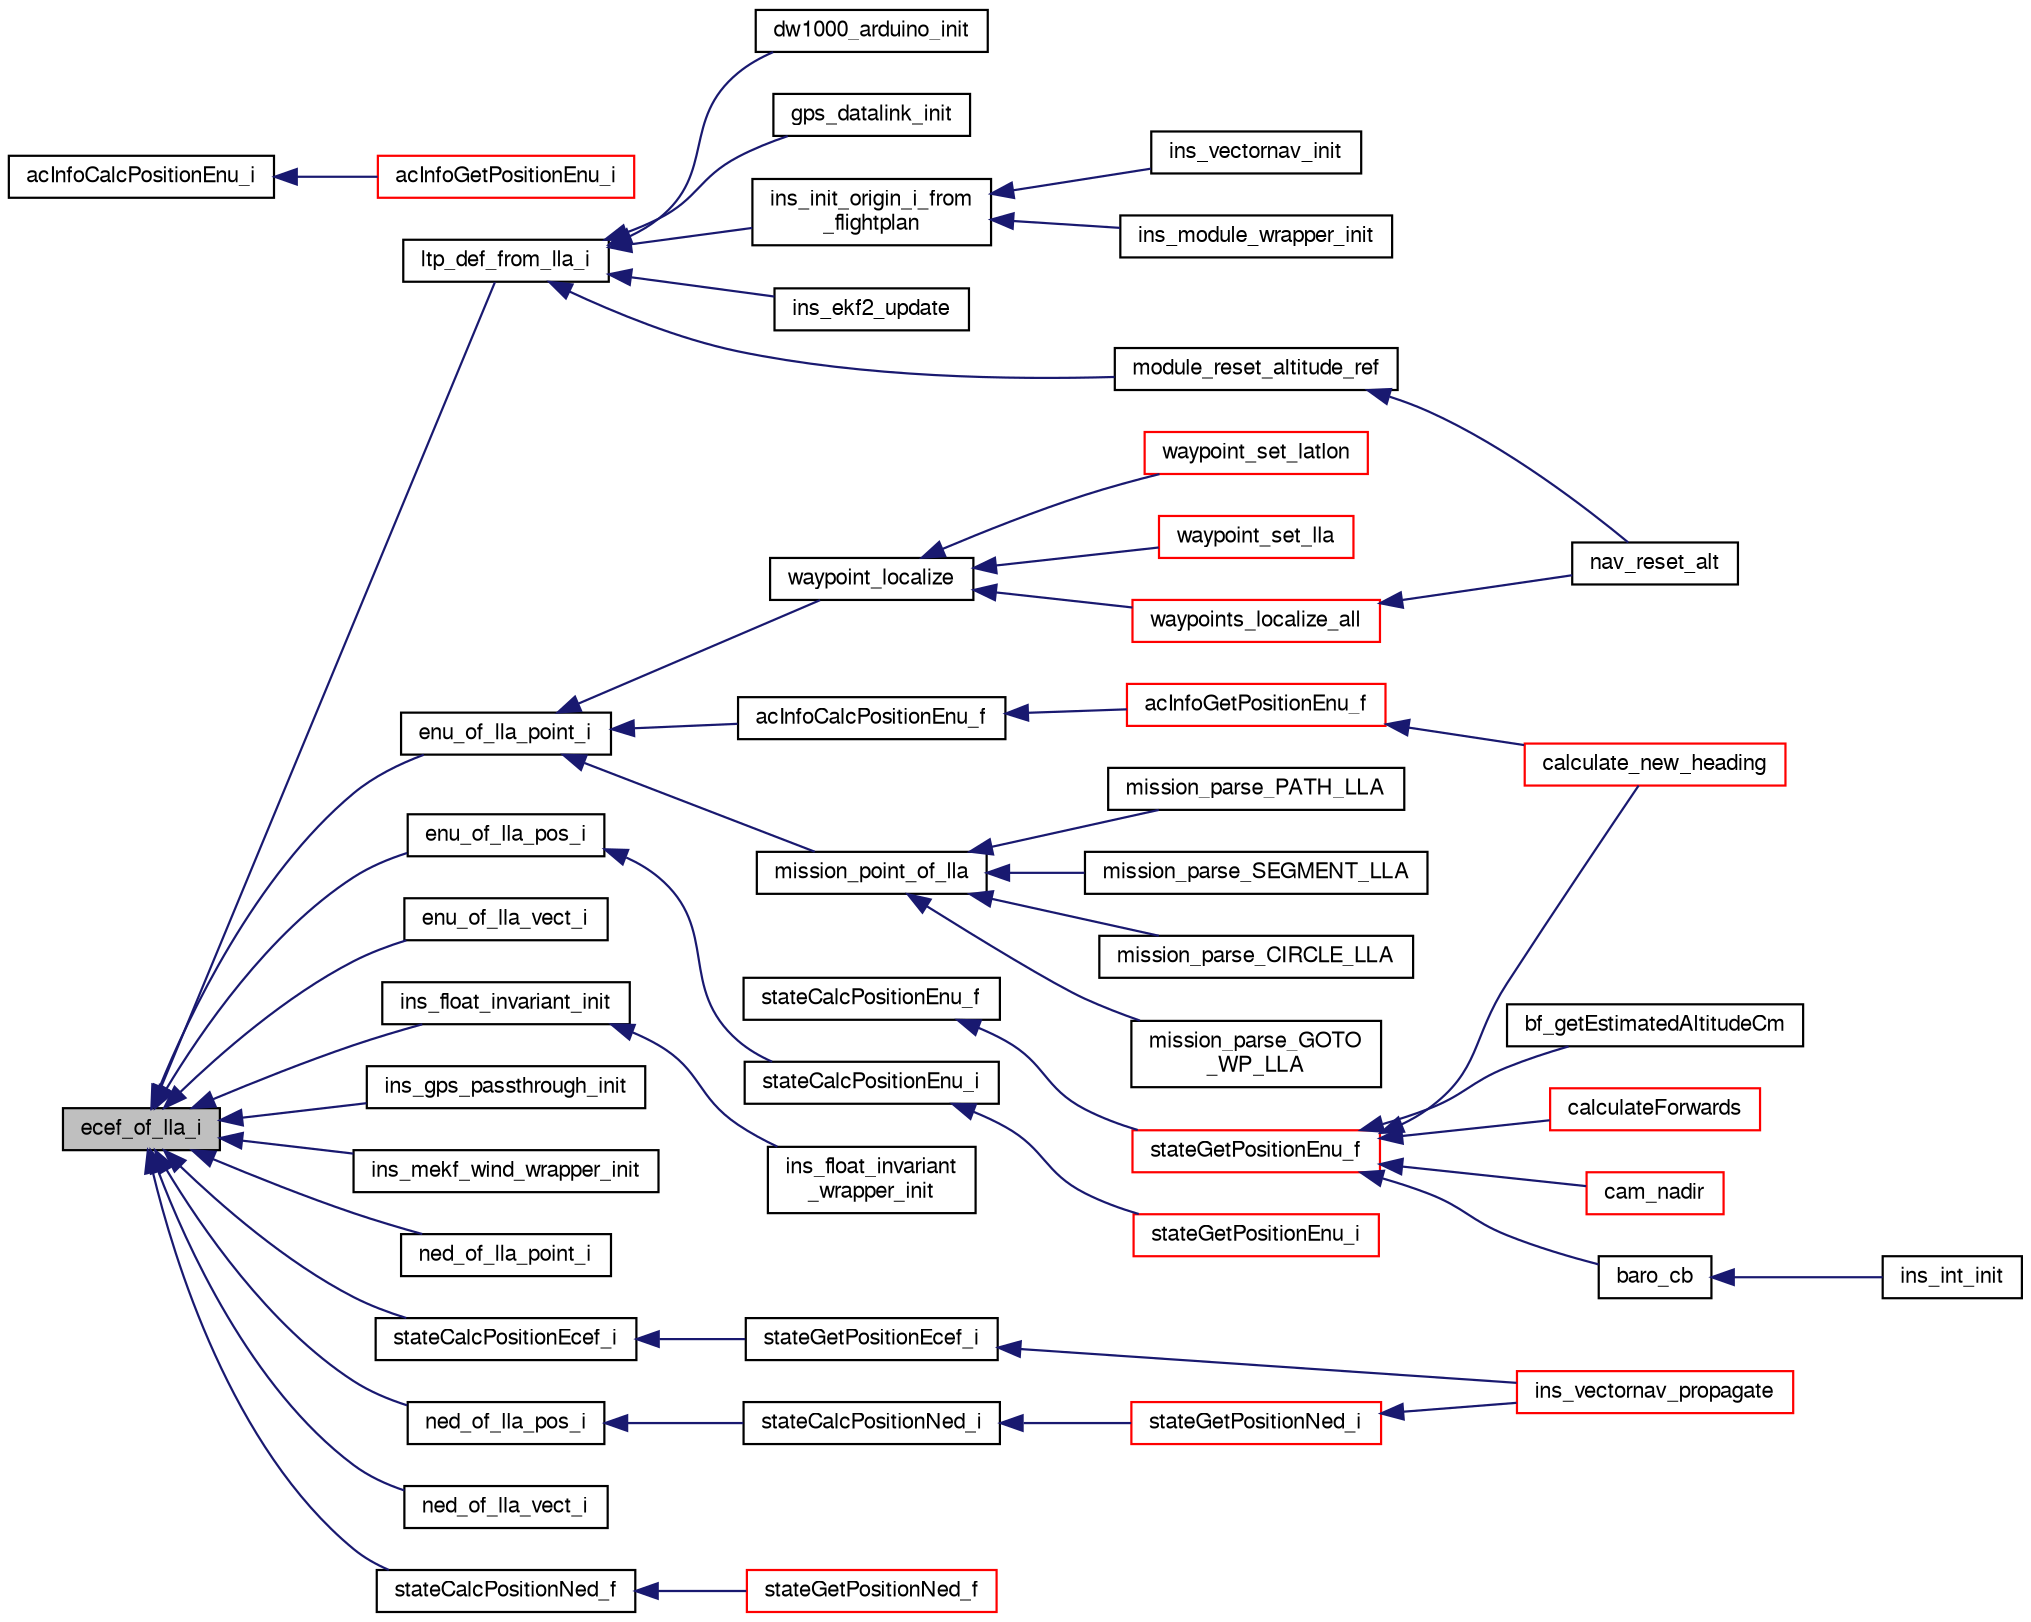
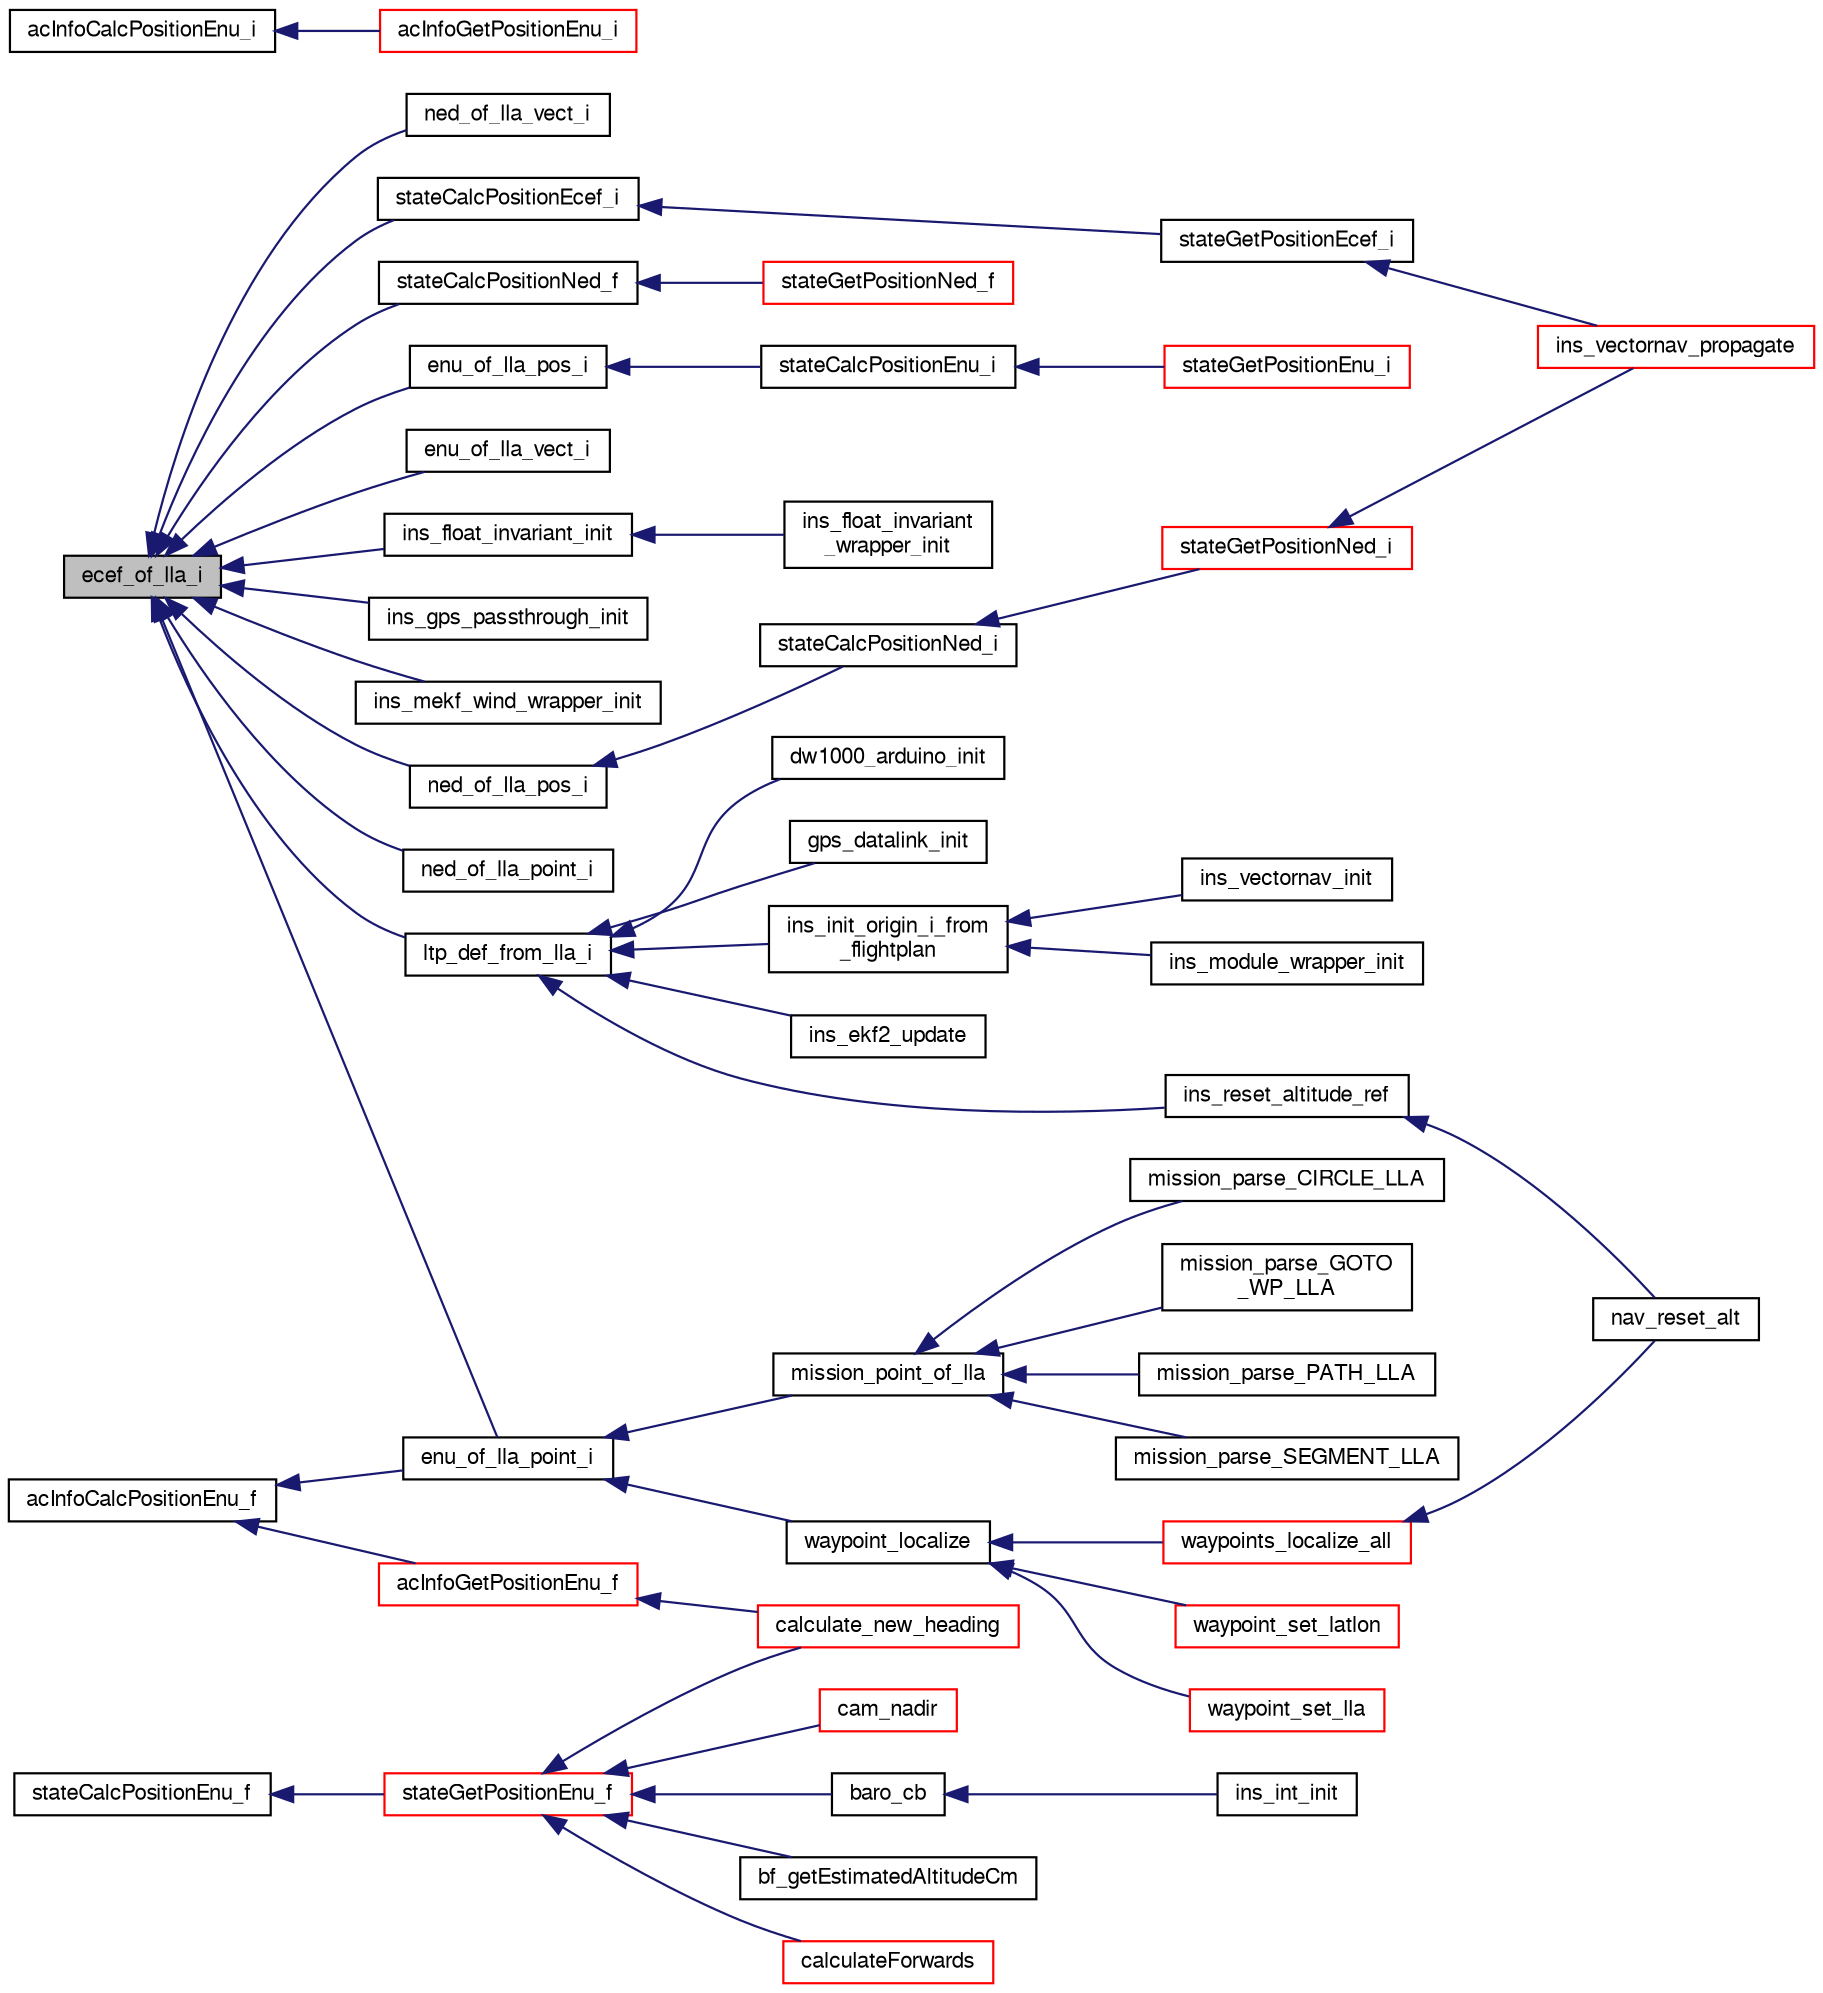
  digraph {
    rankdir=LR
    node [color=black fillcolor=white fontname=FreeSans fontsize=10 shape=record style=filled]
    edge [color=midnightblue dir=back fontname=FreeSans fontsize=10 labelfontname=FreeSans labelfontsize=10 style=solid]
    n1 [fillcolor=grey75 fontcolor=black height=0.2 label=ecef_of_lla_i width=0.4]
    n2 [height=0.2 label=enu_of_lla_point_i width=0.4]
    n3 [height=0.2 label=enu_of_lla_pos_i width=0.4]
    n4 [height=0.2 label=enu_of_lla_vect_i width=0.4]
    n5 [height=0.2 label=ins_float_invariant_init width=0.4]
    n6 [height=0.2 label=ins_gps_passthrough_init width=0.4]
    n7 [height=0.2 label=ins_mekf_wind_wrapper_init width=0.4]
    n8 [height=0.2 label=ltp_def_from_lla_i width=0.4]
    n9 [height=0.2 label=ned_of_lla_point_i width=0.4]
    n10 [height=0.2 label=ned_of_lla_pos_i width=0.4]
    n11 [height=0.2 label=ned_of_lla_vect_i width=0.4]
    n12 [height=0.2 label=stateCalcPositionEcef_i width=0.4]
    n13 [height=0.2 label=stateCalcPositionNed_f width=0.4]
    n14 [height=0.2 label=waypoint_localize width=0.4]
    n15 [height=0.2 label=mission_point_of_lla width=0.4]
    n16 [height=0.2 label=acInfoCalcPositionEnu_f width=0.4]
    n17 [height=0.2 label=stateCalcPositionEnu_i width=0.4]
    n18 [height=0.2 label="ins_float_invariant\l_wrapper_init" width=0.4]
    n19 [height=0.2 label=dw1000_arduino_init width=0.4]
-   n20 [height=0.2 label=module_reset_altitude_ref width=0.4]
+   n20 [height=0.2 label=ins_reset_altitude_ref width=0.4]
    n21 [height=0.2 label=gps_datalink_init width=0.4]
    n22 [height=0.2 label="ins_init_origin_i_from\l_flightplan" width=0.4]
    n23 [height=0.2 label=ins_ekf2_update width=0.4]
    n24 [height=0.2 label=stateCalcPositionNed_i width=0.4]
    n25 [height=0.2 label=stateGetPositionEcef_i width=0.4]
    n26 [height=0.2 label=stateCalcPositionEnu_f width=0.4]
    n27 [color=red height=0.2 label=stateGetPositionEnu_f width=0.4]
    n28 [color=red height=0.2 label=stateGetPositionNed_f width=0.4]
    n29 [color=red height=0.2 label=waypoint_set_latlon width=0.4]
    n30 [color=red height=0.2 label=waypoint_set_lla width=0.4]
    n31 [color=red height=0.2 label=waypoints_localize_all width=0.4]
    n32 [height=0.2 label=mission_parse_CIRCLE_LLA width=0.4]
    n33 [height=0.2 label="mission_parse_GOTO\l_WP_LLA" width=0.4]
    n34 [height=0.2 label=mission_parse_PATH_LLA width=0.4]
    n35 [height=0.2 label=mission_parse_SEGMENT_LLA width=0.4]
    n36 [height=0.2 label=acInfoCalcPositionEnu_i width=0.4]
    n37 [color=red height=0.2 label=acInfoGetPositionEnu_i width=0.4]
    n38 [color=red height=0.2 label=acInfoGetPositionEnu_f width=0.4]
    n39 [height=0.2 label=nav_reset_alt width=0.4]
    n40 [color=red height=0.2 label=calculate_new_heading width=0.4]
    n41 [color=red height=0.2 label=stateGetPositionEnu_i width=0.4]
    n42 [height=0.2 label=ins_module_wrapper_init width=0.4]
    n43 [height=0.2 label=ins_vectornav_init width=0.4]
    n44 [height=0.2 label=ins_int_init width=0.4]
    n45 [color=red height=0.2 label=stateGetPositionNed_i width=0.4]
    n46 [color=red height=0.2 label=ins_vectornav_propagate width=0.4]
    n47 [height=0.2 label=baro_cb width=0.4]
    n48 [height=0.2 label=bf_getEstimatedAltitudeCm width=0.4]
    n49 [color=red height=0.2 label=calculateForwards width=0.4]
    n50 [color=red height=0.2 label=cam_nadir width=0.4]
    n1 -> n2
    n1 -> n3
    n1 -> n4
    n1 -> n5
    n1 -> n6
    n1 -> n7
    n1 -> n8
    n1 -> n9
    n1 -> n10
    n1 -> n11
    n1 -> n12
    n1 -> n13
    n2 -> n14
    n2 -> n15
-   n2 -> n16
+   n16 -> n2
    n3 -> n17
    n5 -> n18
    n8 -> n19
    n8 -> n20
    n8 -> n21
    n8 -> n22
    n8 -> n23
    n10 -> n24
    n12 -> n25
    n13 -> n28
    n14 -> n29
    n14 -> n30
    n14 -> n31
    n15 -> n32
    n15 -> n33
    n15 -> n34
    n15 -> n35
    n16 -> n38
    n17 -> n41
    n20 -> n39
    n22 -> n42
    n22 -> n43
    n24 -> n45
    n25 -> n46
    n26 -> n27
    n27 -> n40
    n27 -> n47
    n27 -> n48
    n27 -> n49
    n27 -> n50
    n31 -> n39
    n36 -> n37
    n38 -> n40
    n45 -> n46
    n47 -> n44
  }
